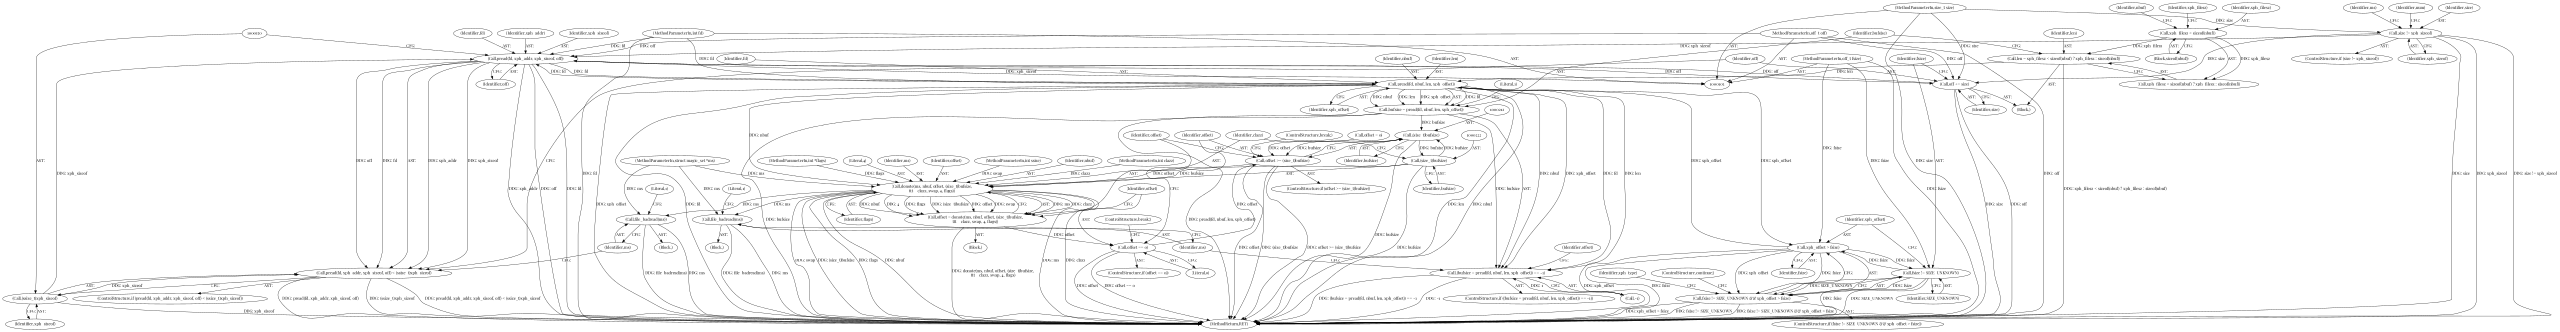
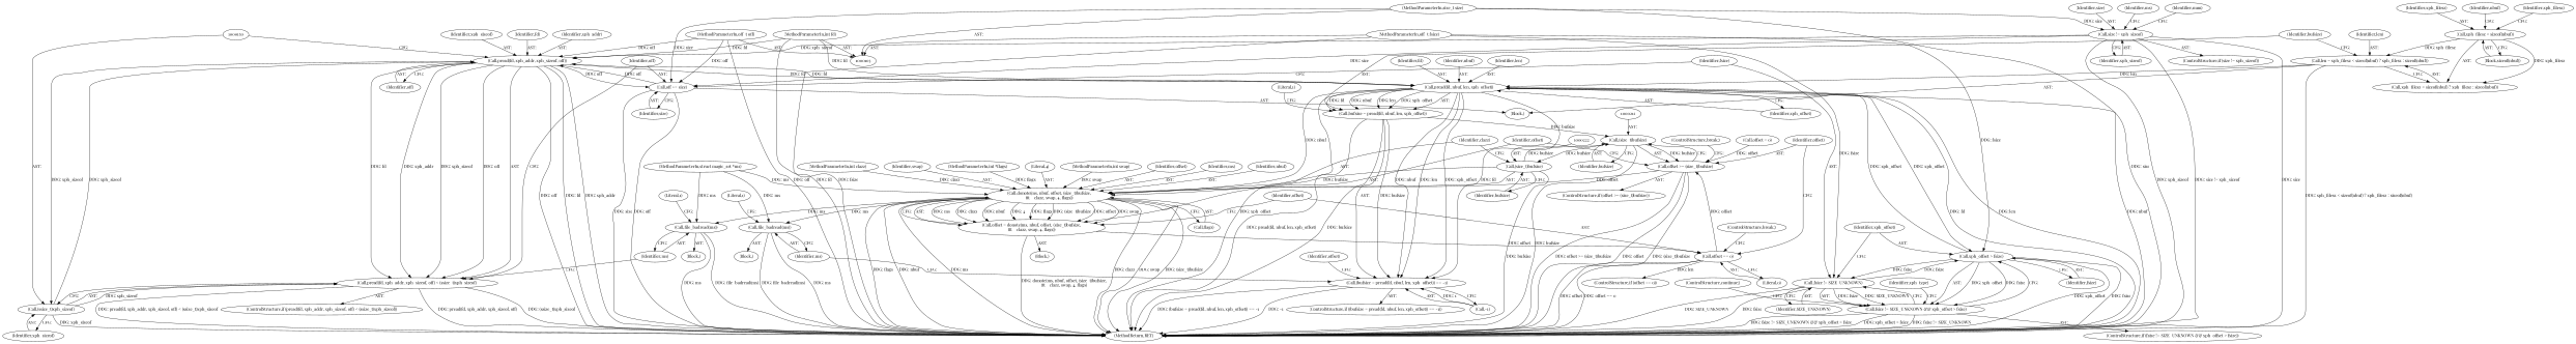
  digraph {
    fontname="Playfair Display"
    node [fontname="Playfair Display"]
    edge [fontname="Playfair Display"]
    n1 [label="(Call,pread(fd, xph_addr, xph_sizeof, off))"]
    n2 [label="(Call,pread(fd, nbuf, len, xph_offset))"]
    n3 [label="(Call,(ssize_t)xph_sizeof)"]
    n4 [label="(Call,off += size)"]
    n5 [label="(Call,pread(fd, xph_addr, xph_sizeof, off) < (ssize_t)xph_sizeof)"]
    n6 [label="(Identifier,off)"]
    n7 [label="(MethodReturn,RET)"]
    n8 [label="(Call,xph_offset > fsize)"]
    n9 [label="(Call,(bufsize = pread(fd, nbuf, len, xph_offset)) == -1)"]
    n10 [label="(Call,bufsize = pread(fd, nbuf, len, xph_offset))"]
    n11 [label="(Call,donote(ms, nbuf, offset, (size_t)bufsize,\n\t\t\t    clazz, swap, 4, flags))"]
    n12 [label="(Identifier,xph_offset)"]
    n13 [label="(Identifier,xph_sizeof)"]
    n14 [label="(Identifier,size)"]
    n15 [label="(Block,)"]
    n16 [label="(ControlStructure,if (pread(fd, xph_addr, xph_sizeof, off) < (ssize_t)xph_sizeof))"]
    n17 [label="(Call,fsize != SIZE_UNKNOWN)"]
    n18 [label="(Call,fsize != SIZE_UNKNOWN && xph_offset > fsize)"]
    n19 [label="(Identifier,fsize)"]
    n20 [label="(Call,-1)"]
    n21 [label="(ControlStructure,if ((bufsize = pread(fd, nbuf, len, xph_offset)) == -1))"]
    n22 [label="(Call,(size_t)bufsize)"]
    n23 [label="(Call,file_badread(ms))"]
    n24 [label="(Call,file_badread(ms))"]
    n25 [label="(Call,offset = donote(ms, nbuf, offset, (size_t)bufsize,\n\t\t\t    clazz, swap, 4, flags))"]
-   n26 [label="(Identifier,flags)"]
+   n26 [label="(Call,flags)"]
    n27 [label="(MethodParameterIn,int fd)"]
    1000103
    n29 [label="(Call,size != xph_sizeof)"]
    n30 [label="(ControlStructure,if (size != xph_sizeof))"]
    n31 [label="(Identifier,xph_sizeof)"]
    n32 [label="(MethodParameterIn,size_t size)"]
    n33 [label="(MethodParameterIn,off_t off)"]
    n34 [label="(Call,len = xph_filesz < sizeof(nbuf) ? xph_filesz : sizeof(nbuf))"]
    n35 [label="(Call,xph_filesz < sizeof(nbuf) ? xph_filesz : sizeof(nbuf))"]
    n36 [label="(Call,xph_filesz < sizeof(nbuf))"]
    n37 [label="(Block,sizeof(nbuf))"]
    n38 [label="(Identifier,SIZE_UNKNOWN)"]
    n39 [label="(ControlStructure,if (fsize != SIZE_UNKNOWN && xph_offset > fsize))"]
    n40 [label="(MethodParameterIn,off_t fsize)"]
    n41 [label="(Call,offset >= (size_t)bufsize)"]
    n42 [label="(Call,(size_t)bufsize)"]
    n43 [label="(Identifier,bufsize)"]
    n44 [label="(ControlStructure,if (offset >= (size_t)bufsize))"]
    n45 [label="(Identifier,bufsize)"]
    n46 [label="(Identifier,ms)"]
    n47 [label="(Block,)"]
    n48 [label="(Block,)"]
    n49 [label="(Identifier,ms)"]
    n50 [label="(Call,offset == 0)"]
    n51 [label="(Block,)"]
    n52 [label="(Literal,0)"]
    n53 [label="(ControlStructure,if (offset == 0))"]
    n54 [label="(Identifier,nbuf)"]
    n55 [label="(Literal,1)"]
    n56 [label="(Identifier,offset)"]
    n57 [label="(MethodParameterIn,int clazz)"]
    n58 [label="(Identifier,xph_offset)"]
    n59 [label="(Identifier,clazz)"]
    n60 [label="(Identifier,offset)"]
    n61 [label="(Identifier,ms)"]
    n62 [label="(Identifier,len)"]
    n63 [label="(Identifier,num)"]
+   n64 [label="(Identifier,swap)"]
    n65 [label="(MethodParameterIn,int *flags)"]
    n66 [label="(Identifier,len)"]
    n67 [label="(Identifier,xph_type)"]
    n68 [label="(Literal,4)"]
    n69 [label="(ControlStructure,break;)"]
    n70 [label="(Identifier,xph_filesz)"]
    n71 [label="(ControlStructure,break;)"]
    n72 [label="(Identifier,off)"]
    n73 [label="(Identifier,size)"]
    n74 [label="(Identifier,bufsize)"]
    n75 [label="(Identifier,xph_sizeof)"]
    n76 [label="(Identifier,fd)"]
    n77 [label="(Identifier,fsize)"]
    n78 [label="(Identifier,offset)"]
    n79 [label="(Identifier,fd)"]
    n80 [label="(Identifier,ms)"]
    n81 [label="(ControlStructure,continue;)"]
-   n82 [label="(MethodParameterIn,int ssize)"]
+   n82 [label="(MethodParameterIn,int swap)"]
    n83 [label="(Call,offset = 0)"]
    n84 [label="(Identifier,offset)"]
    n85 [label="(Identifier,xph_filesz)"]
    n86 [label="(Literal,1)"]
    n87 [label="(MethodParameterIn,struct magic_set *ms)"]
    n88 [label="(Identifier,offset)"]
    n89 [label="(Identifier,nbuf)"]
    n90 [label="(Identifier,nbuf)"]
    n91 [label="(Literal,1)"]
    n92 [label="(Identifier,xph_addr)"]
    1000150
    1000212
    1000222
    n1 -> n2 [label="DDG: fd"]
-   n1 -> 1000103 [label="DDG: xph_sizeof"]
+   n1 -> n3 [label="DDG: xph_sizeof"]
    n1 -> n4 [label="DDG: off"]
    n1 -> n5 [label="AST: "]
    n1 -> n5 [label="DDG: fd"]
    n1 -> n5 [label="DDG: xph_addr"]
    n1 -> n5 [label="DDG: xph_sizeof"]
    n1 -> n5 [label="DDG: off"]
    n1 -> n6 [label="CFG: "]
    n1 -> n7 [label="DDG: off"]
    n1 -> n7 [label="DDG: fd"]
    n1 -> n7 [label="DDG: xph_addr"]
    n2 -> n1 [label="DDG: fd"]
    n2 -> n7 [label="DDG: xph_offset"]
    n2 -> n7 [label="DDG: fd"]
    n2 -> n7 [label="DDG: len"]
    n2 -> n7 [label="DDG: nbuf"]
    n2 -> n8 [label="DDG: xph_offset"]
    n2 -> n9 [label="DDG: fd"]
    n2 -> n9 [label="DDG: nbuf"]
    n2 -> n9 [label="DDG: len"]
    n2 -> n9 [label="DDG: xph_offset"]
    n2 -> n10 [label="AST: "]
    n2 -> n10 [label="DDG: fd"]
    n2 -> n10 [label="DDG: nbuf"]
    n2 -> n10 [label="DDG: len"]
    n2 -> n10 [label="DDG: xph_offset"]
    n2 -> n11 [label="DDG: nbuf"]
    n2 -> n12 [label="CFG: "]
    n3 -> n1 [label="DDG: xph_sizeof"]
    n3 -> n5 [label="AST: "]
    n3 -> n5 [label="DDG: xph_sizeof"]
    n3 -> n7 [label="DDG: xph_sizeof"]
    n3 -> n13 [label="CFG: "]
    n4 -> n1 [label="DDG: off"]
    n4 -> n7 [label="DDG: off"]
    n4 -> n7 [label="DDG: size"]
    n4 -> n14 [label="CFG: "]
    n4 -> n15 [label="AST: "]
    n5 -> n3 [label="CFG: "]
    n5 -> n7 [label="DDG: pread(fd, xph_addr, xph_sizeof, off)"]
    n5 -> n7 [label="DDG: (ssize_t)xph_sizeof"]
    n5 -> n7 [label="DDG: pread(fd, xph_addr, xph_sizeof, off) < (ssize_t)xph_sizeof"]
    n5 -> n16 [label="AST: "]
    n6 -> n1 [label="AST: "]
    n8 -> n2 [label="DDG: xph_offset"]
    n8 -> n7 [label="DDG: fsize"]
    n8 -> n7 [label="DDG: xph_offset"]
    n8 -> n17 [label="DDG: fsize"]
    n8 -> n18 [label="AST: "]
    n8 -> n18 [label="DDG: xph_offset"]
    n8 -> n18 [label="DDG: fsize"]
    n8 -> n19 [label="CFG: "]
    n9 -> n7 [label="DDG: (bufsize = pread(fd, nbuf, len, xph_offset)) == -1"]
    n9 -> n7 [label="DDG: -1"]
    n9 -> n20 [label="CFG: "]
    n9 -> n21 [label="AST: "]
    n10 -> n7 [label="DDG: pread(fd, nbuf, len, xph_offset)"]
    n10 -> n7 [label="DDG: bufsize"]
    n10 -> n9 [label="AST: "]
    n10 -> n9 [label="DDG: bufsize"]
    n10 -> n22 [label="DDG: bufsize"]
    n11 -> n7 [label="DDG: swap"]
    n11 -> n7 [label="DDG: (size_t)bufsize"]
    n11 -> n7 [label="DDG: flags"]
    n11 -> n7 [label="DDG: nbuf"]
    n11 -> n7 [label="DDG: ms"]
    n11 -> n7 [label="DDG: clazz"]
    n11 -> n23 [label="DDG: ms"]
    n11 -> n24 [label="DDG: ms"]
    n11 -> n25 [label="AST: "]
    n11 -> n25 [label="DDG: ms"]
    n11 -> n25 [label="DDG: clazz"]
    n11 -> n25 [label="DDG: nbuf"]
    n11 -> n25 [label="DDG: 4"]
    n11 -> n25 [label="DDG: flags"]
    n11 -> n25 [label="DDG: (size_t)bufsize"]
    n11 -> n25 [label="DDG: offset"]
    n11 -> n25 [label="DDG: swap"]
    n11 -> n26 [label="CFG: "]
    n12 -> n2 [label="AST: "]
    n13 -> n3 [label="AST: "]
    n14 -> n4 [label="AST: "]
    n17 -> n7 [label="DDG: fsize"]
    n17 -> n7 [label="DDG: SIZE_UNKNOWN"]
    n17 -> n8 [label="DDG: fsize"]
    n17 -> n18 [label="AST: "]
    n17 -> n18 [label="DDG: fsize"]
    n17 -> n18 [label="DDG: SIZE_UNKNOWN"]
    n17 -> n38 [label="CFG: "]
    n18 -> n7 [label="DDG: xph_offset > fsize"]
    n18 -> n7 [label="DDG: fsize != SIZE_UNKNOWN"]
    n18 -> n7 [label="DDG: fsize != SIZE_UNKNOWN && xph_offset > fsize"]
    n18 -> n8 [label="CFG: "]
    n18 -> n17 [label="CFG: "]
    n18 -> n39 [label="AST: "]
    n19 -> n8 [label="AST: "]
    n20 -> n9 [label="AST: "]
    n20 -> n9 [label="DDG: 1"]
    n22 -> n7 [label="DDG: bufsize"]
    n22 -> n41 [label="AST: "]
    n22 -> n41 [label="DDG: bufsize"]
    n22 -> n42 [label="DDG: bufsize"]
    n22 -> n43 [label="CFG: "]
    n23 -> n7 [label="DDG: ms"]
    n23 -> n7 [label="DDG: file_badread(ms)"]
    n23 -> n46 [label="CFG: "]
    n23 -> n47 [label="AST: "]
    n24 -> n7 [label="DDG: ms"]
    n24 -> n7 [label="DDG: file_badread(ms)"]
    n24 -> n48 [label="AST: "]
    n24 -> n49 [label="CFG: "]
    n25 -> n7 [label="DDG: donote(ms, nbuf, offset, (size_t)bufsize,\n\t\t\t    clazz, swap, 4, flags)"]
    n25 -> n11 [label="CFG: "]
    n25 -> n50 [label="DDG: offset"]
    n25 -> n51 [label="AST: "]
    n26 -> n11 [label="AST: "]
    n27 -> n1 [label="DDG: fd"]
    n27 -> n2 [label="DDG: fd"]
    n27 -> n7 [label="DDG: fd"]
    n27 -> 1000103 [label="AST: "]
    n29 -> n1 [label="DDG: xph_sizeof"]
    n29 -> n4 [label="DDG: size"]
    n29 -> n7 [label="DDG: xph_sizeof"]
    n29 -> n7 [label="DDG: size != xph_sizeof"]
    n29 -> n7 [label="DDG: size"]
    n29 -> n30 [label="AST: "]
    n29 -> n31 [label="CFG: "]
    n31 -> n29 [label="AST: "]
    n32 -> n4 [label="DDG: size"]
    n32 -> n7 [label="DDG: size"]
    n32 -> 1000103 [label="AST: "]
    n32 -> n29 [label="DDG: size"]
    n33 -> n1 [label="DDG: off"]
    n33 -> n4 [label="DDG: off"]
    n33 -> n7 [label="DDG: off"]
    n33 -> 1000103 [label="AST: "]
    n34 -> n2 [label="DDG: len"]
    n34 -> n7 [label="DDG: xph_filesz < sizeof(nbuf) ? xph_filesz : sizeof(nbuf)"]
    n34 -> n15 [label="AST: "]
    n34 -> n35 [label="CFG: "]
    n35 -> n34 [label="AST: "]
    n36 -> n34 [label="DDG: xph_filesz"]
    n36 -> n35 [label="AST: "]
    n36 -> n35 [label="DDG: xph_filesz"]
    n36 -> n37 [label="CFG: "]
    n37 -> n36 [label="AST: "]
    n38 -> n17 [label="AST: "]
    n40 -> n7 [label="DDG: fsize"]
    n40 -> n8 [label="DDG: fsize"]
    n40 -> n17 [label="DDG: fsize"]
    n40 -> 1000103 [label="AST: "]
    n41 -> n7 [label="DDG: offset >= (size_t)bufsize"]
    n41 -> n7 [label="DDG: offset"]
    n41 -> n7 [label="DDG: (size_t)bufsize"]
    n41 -> n11 [label="DDG: offset"]
    n41 -> n22 [label="CFG: "]
    n41 -> n44 [label="AST: "]
    n42 -> n7 [label="DDG: bufsize"]
    n42 -> n11 [label="AST: "]
    n42 -> n11 [label="DDG: bufsize"]
    n42 -> n22 [label="DDG: bufsize"]
    n42 -> n45 [label="CFG: "]
    n43 -> n22 [label="AST: "]
    n45 -> n42 [label="AST: "]
    n46 -> n5 [label="CFG: "]
    n46 -> n23 [label="AST: "]
    n49 -> n9 [label="CFG: "]
    n49 -> n24 [label="AST: "]
    n50 -> n7 [label="DDG: offset == 0"]
    n50 -> n7 [label="DDG: offset"]
    n50 -> n41 [label="DDG: offset"]
    n50 -> n52 [label="CFG: "]
-   n50 -> n53 [label="AST: "]
+   n50 -> n53 [label="DDG: len"]
    n52 -> n50 [label="AST: "]
    n54 -> n11 [label="AST: "]
    n55 -> n24 [label="CFG: "]
    n56 -> n25 [label="AST: "]
    n56 -> n41 [label="CFG: "]
    n57 -> n11 [label="DDG: clazz"]
    n58 -> n8 [label="AST: "]
    n58 -> n17 [label="CFG: "]
    n59 -> n11 [label="AST: "]
    n59 -> n42 [label="CFG: "]
    n60 -> n41 [label="AST: "]
    n60 -> n50 [label="CFG: "]
    n61 -> n29 [label="CFG: "]
    n62 -> n34 [label="AST: "]
    n63 -> n29 [label="CFG: "]
+   n64 -> n11 [label="AST: "]
    n65 -> n11 [label="DDG: flags"]
    n66 -> n2 [label="AST: "]
    n67 -> n18 [label="CFG: "]
    n68 -> n11 [label="AST: "]
    n69 -> n41 [label="CFG: "]
    n70 -> n36 [label="CFG: "]
    n71 -> n50 [label="CFG: "]
    n72 -> n4 [label="AST: "]
    n72 -> n5 [label="CFG: "]
    n73 -> n29 [label="AST: "]
    n74 -> n10 [label="AST: "]
    n74 -> n34 [label="CFG: "]
    n75 -> n1 [label="AST: "]
    n76 -> n2 [label="AST: "]
    n77 -> n4 [label="CFG: "]
    n77 -> n17 [label="AST: "]
    n78 -> n9 [label="CFG: "]
    n79 -> n1 [label="AST: "]
    n80 -> n11 [label="AST: "]
    n81 -> n18 [label="CFG: "]
    n82 -> n11 [label="DDG: swap"]
    n83 -> n41 [label="DDG: offset"]
    n84 -> n25 [label="CFG: "]
    n84 -> n50 [label="AST: "]
    n85 -> n36 [label="AST: "]
    n86 -> n23 [label="CFG: "]
    n87 -> n11 [label="DDG: ms"]
    n87 -> n23 [label="DDG: ms"]
    n87 -> n24 [label="DDG: ms"]
    n88 -> n11 [label="AST: "]
    n89 -> n36 [label="CFG: "]
    n90 -> n2 [label="AST: "]
    n91 -> n10 [label="CFG: "]
    n92 -> n1 [label="AST: "]
    1000150 -> n1 [label="CFG: "]
    1000150 -> n3 [label="AST: "]
    1000212 -> n22 [label="AST: "]
    1000222 -> n42 [label="AST: "]
  }
